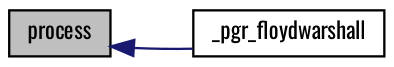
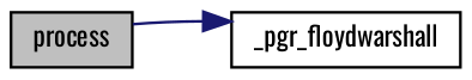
  digraph {
    rankdir=LR
    fontname=Oswald
    node [color=black fontname=Oswald fontsize=10 shape=record style=filled]
    n1 [fillcolor=grey75 fontcolor=black height=0.2 label=process width=0.4]
    n2 [fillcolor=white height=0.2 label=_pgr_floydwarshall width=0.4]
-   n1 -> n2 [color=midnightblue dir=back fontname=Oswald fontsize=10 labelfontname=Helvetica labelfontsize=10 style=solid]
+   n2 -> n1 [color=midnightblue dir=back fontname=Oswald fontsize=10 labelfontname=Helvetica labelfontsize=10 style=solid]
  }
